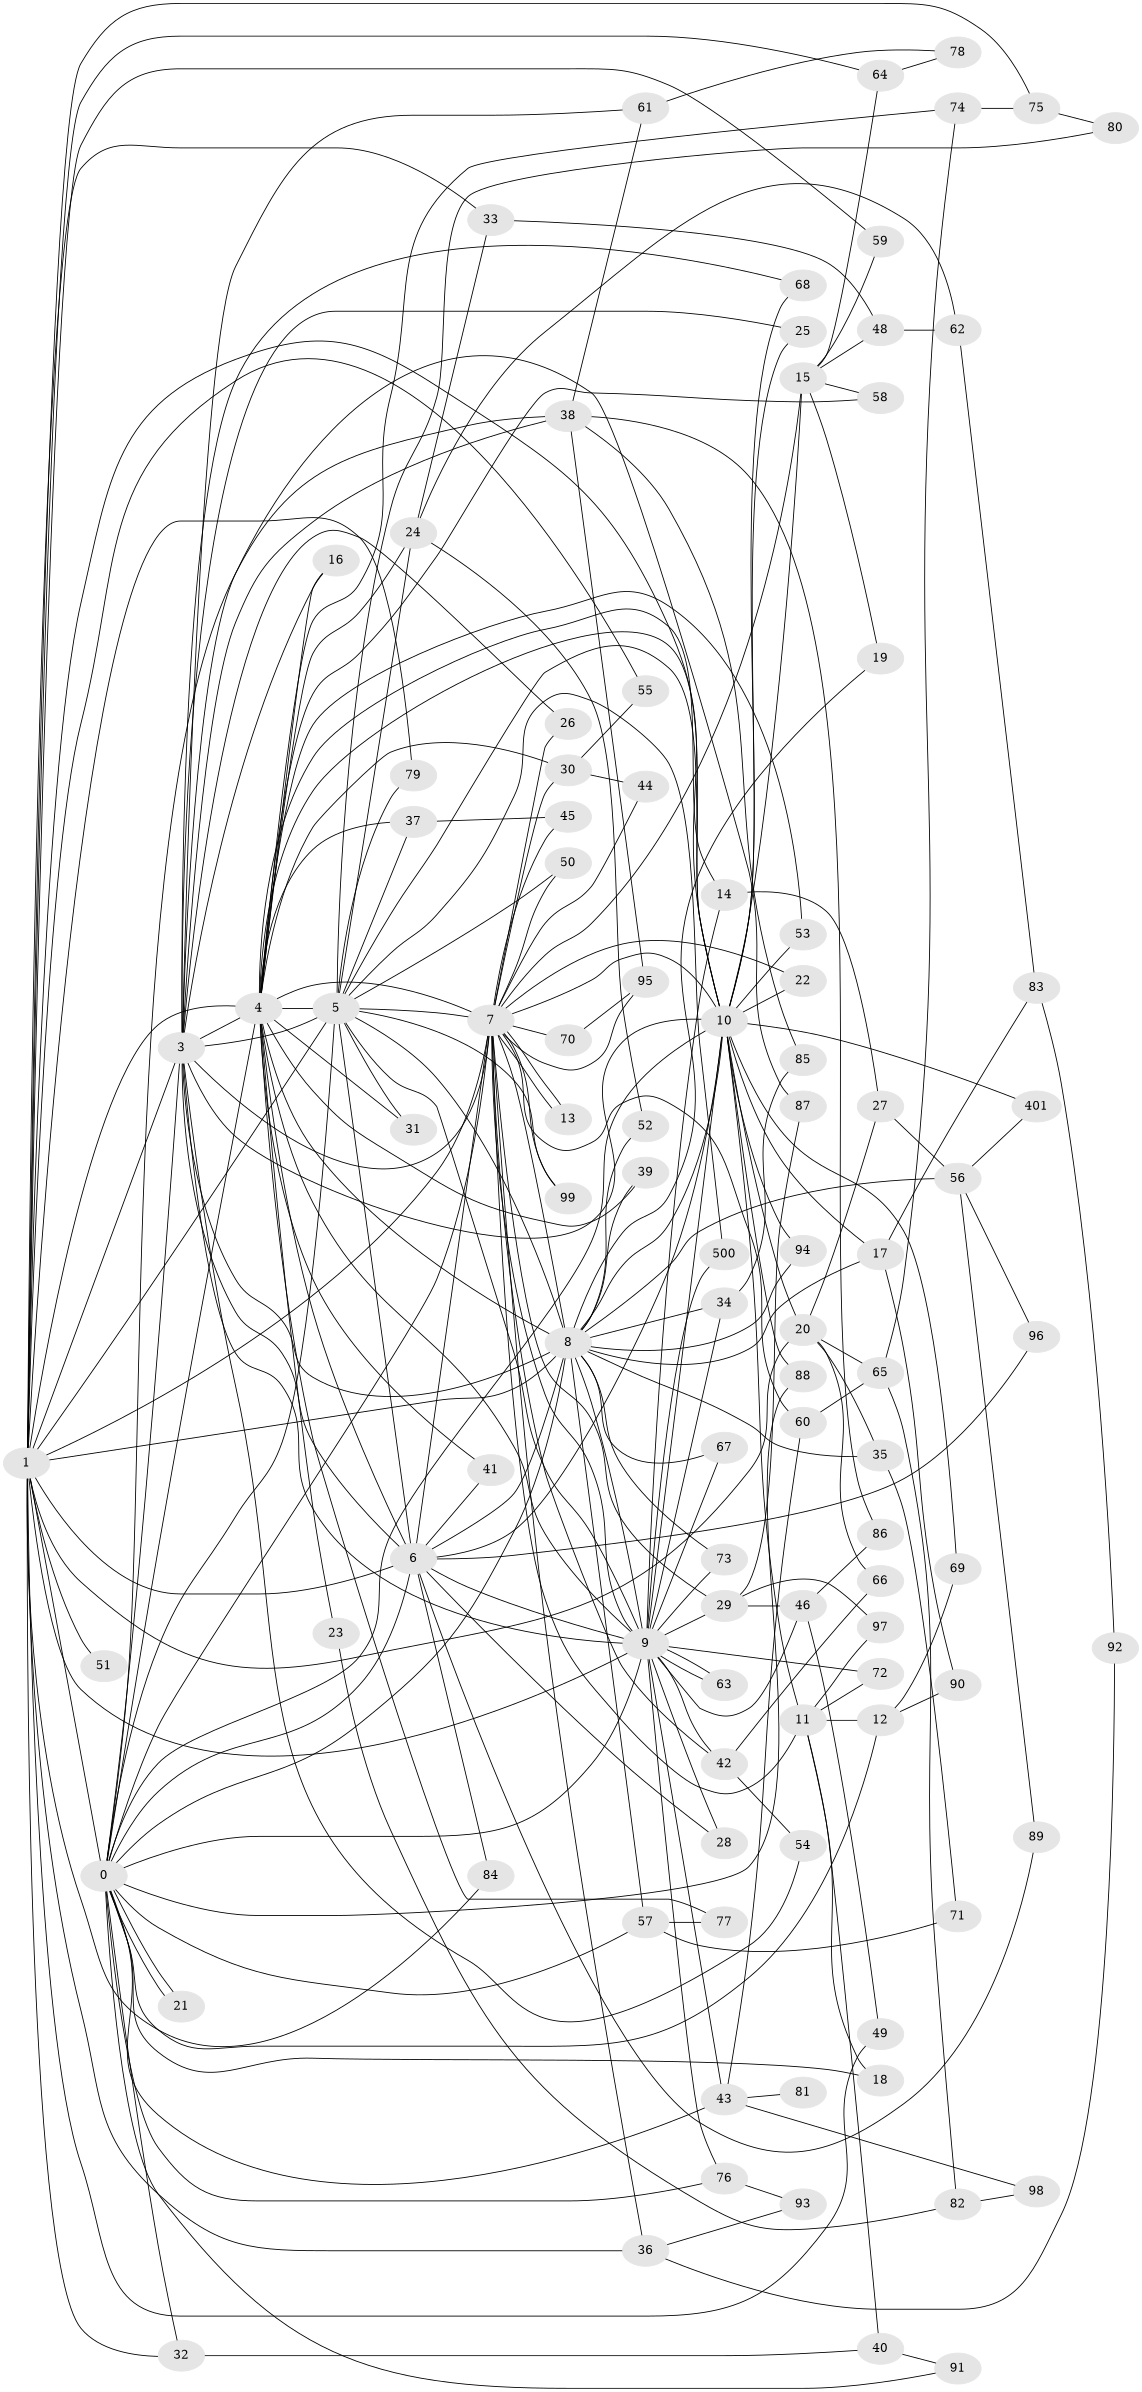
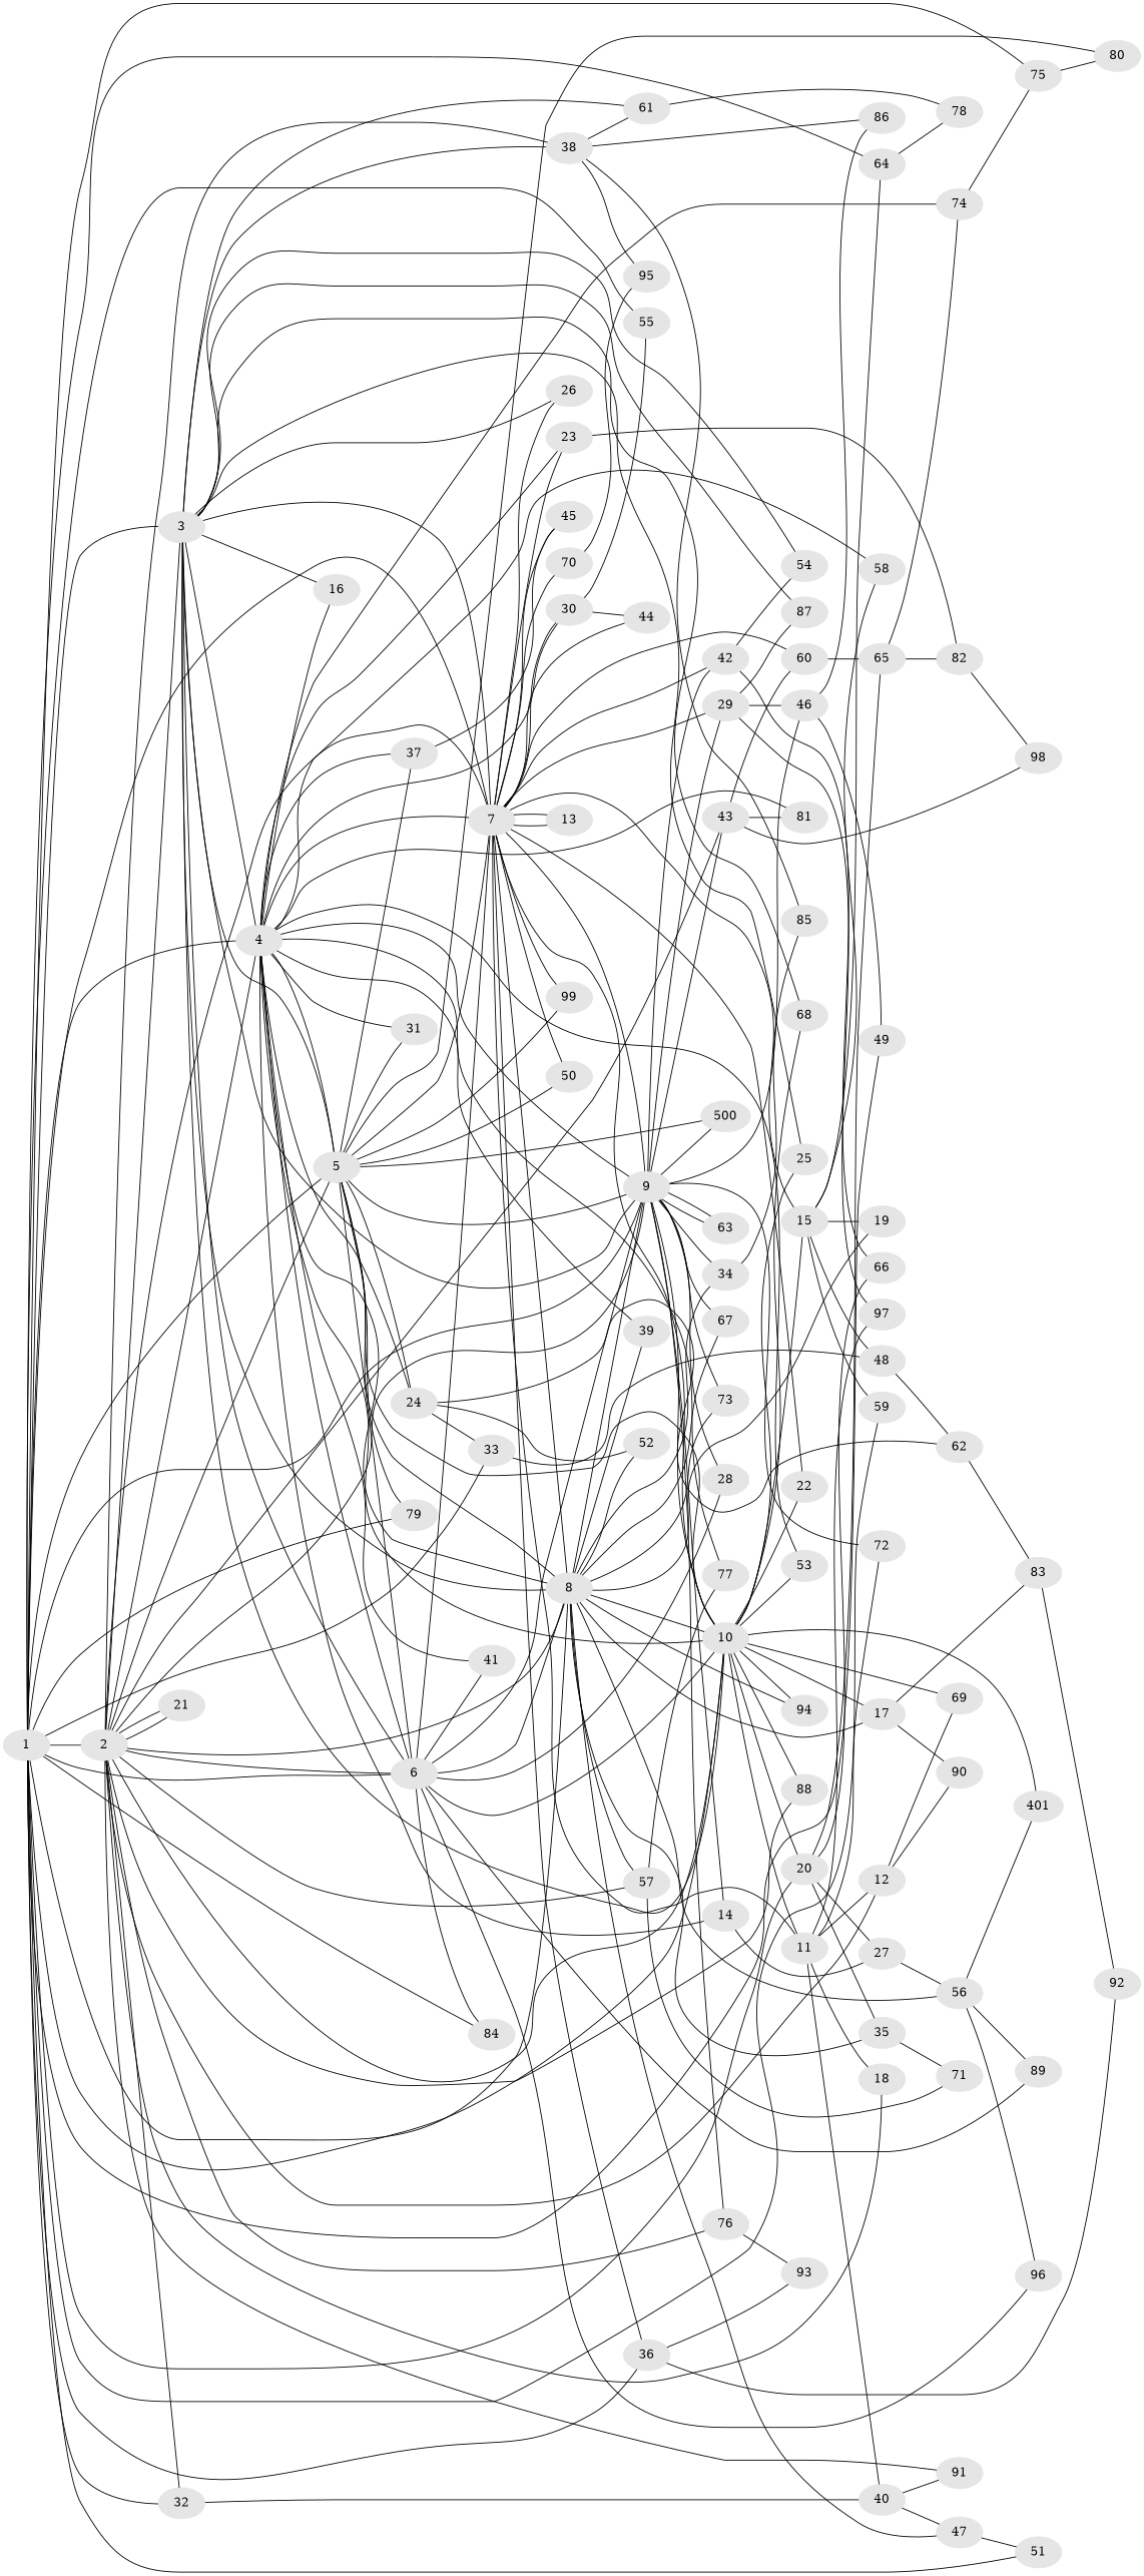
  graph {
    rankdir=LR
    node [color=gray90 style=filled]
    1
-   2 [label=0]
+   2
    3
    4
    5
    6
    7
    8
    9
    10
    20
    32
    33
    36
    49
    51
    55
    59
    64
    75
    79
    84
    12
    18
    21
    38
    43
    57
    76
    88
    91
    16
    25
    26
    54
    61
    68
    87
    14
    23
    24
    30
    31
    37
    39
    41
    53
    58
    74
    77
    81
    50
    80
    99
    n55 [label=500]
    28
    89
    96
    70
    11
    13
    15
    22
    29
    42
    44
    45
    60
    17
    19
    34
    35
+   47
    52
    56
    67
    73
    94
    46
    63
    72
    69
    n83 [label=401]
    27
    65
    66
    40
    48
    92
    93
    78
    90
    85
    86
    95
    98
    71
    82
    62
    97
    83
    1 -- 2
    1 -- 3
    1 -- 4
    1 -- 5
    1 -- 6
    1 -- 7
    1 -- 8
    1 -- 9
    1 -- 10
    1 -- 20
    1 -- 32
    1 -- 33
    1 -- 36
    1 -- 49
    1 -- 51
    1 -- 55
    1 -- 59
    1 -- 64
    1 -- 75
    1 -- 79
    1 -- 84
    2 -- 3
    2 -- 4
    2 -- 5
    2 -- 6
    2 -- 7
    2 -- 8
    2 -- 9
    2 -- 10
    2 -- 32
    2 -- 12
    2 -- 18
    2 -- 21
    2 -- 21
    2 -- 38
    2 -- 43
    2 -- 57
    2 -- 76
    2 -- 88
    2 -- 91
    3 -- 4
    3 -- 5
    3 -- 6
    3 -- 7
    3 -- 8
    3 -- 9
    3 -- 10
    3 -- 38
    3 -- 16
    3 -- 25
    3 -- 26
    3 -- 54
    3 -- 61
    3 -- 68
    3 -- 87
    4 -- 5
    4 -- 6
    4 -- 7
    4 -- 8
    4 -- 9
    4 -- 10
    4 -- 16
    4 -- 14
    4 -- 23
    4 -- 24
    4 -- 30
    4 -- 31
    4 -- 37
    4 -- 39
    4 -- 41
    4 -- 53
    4 -- 58
    4 -- 74
    4 -- 77
+   4 -- 81
    5 -- 6
    5 -- 7
    5 -- 8
    5 -- 9
    5 -- 10
    5 -- 79
    5 -- 24
    5 -- 31
    5 -- 37
    5 -- 50
    5 -- 80
    5 -- 99
    5 -- n55
    6 -- 7
    6 -- 8
    6 -- 9
    6 -- 10
    6 -- 84
    6 -- 41
    6 -- 28
    6 -- 89
    6 -- 96
    7 -- 8
    7 -- 9
    7 -- 10
    7 -- 36
    7 -- 26
-   7 -- 95
+   7 -- 23
    7 -- 30
    7 -- 50
    7 -- 99
    7 -- 70
    7 -- 11
    7 -- 13
    7 -- 13
    7 -- 15
    7 -- 22
    7 -- 29
    7 -- 42
    7 -- 44
    7 -- 45
    7 -- 60
    8 -- 9
    8 -- 10
    8 -- 57
    8 -- 39
    8 -- 17
    8 -- 19
    8 -- 34
    8 -- 35
+   8 -- 47
    8 -- 52
    8 -- 56
    8 -- 67
    8 -- 73
    8 -- 94
    9 -- 10
    9 -- 43
    9 -- 76
    9 -- 14
    9 -- n55
    9 -- 28
    9 -- 29
    9 -- 42
    9 -- 34
    9 -- 67
    9 -- 73
    9 -- 46
    9 -- 63
    9 -- 63
    9 -- 72
    10 -- 20
    10 -- 88
    10 -- 25
    10 -- 68
    10 -- 53
    10 -- 11
    10 -- 15
    10 -- 22
    10 -- 17
    10 -- 94
    10 -- 69
    10 -- n83
    20 -- 35
    20 -- 27
    20 -- 65
    20 -- 66
    32 -- 40
    33 -- 48
    36 -- 92
    36 -- 93
    64 -- 78
    75 -- 80
    12 -- 69
    12 -- 90
    38 -- 61
    38 -- 85
    38 -- 86
    38 -- 95
    43 -- 81
    43 -- 60
    43 -- 98
    57 -- 77
    57 -- 71
    76 -- 93
    61 -- 78
    14 -- 27
    23 -- 82
    24 -- 33
    24 -- 52
    24 -- 62
    30 -- 55
    30 -- 44
    37 -- 45
    74 -- 75
    70 -- 95
    11 -- 12
    11 -- 18
    11 -- 72
    11 -- 40
    11 -- 97
    15 -- 59
    15 -- 64
    15 -- 58
    15 -- 19
    15 -- 48
    29 -- 87
    29 -- 46
    29 -- 97
    42 -- 54
    42 -- 66
    60 -- 65
    17 -- 90
    17 -- 83
    34 -- 85
    35 -- 71
+   47 -- 51
    56 -- 89
    56 -- 96
    56 -- n83
    46 -- 49
    46 -- 86
    27 -- 56
    65 -- 74
    65 -- 82
    40 -- 91
+   40 -- 47
    48 -- 62
    82 -- 98
    62 -- 83
    83 -- 92
  }
